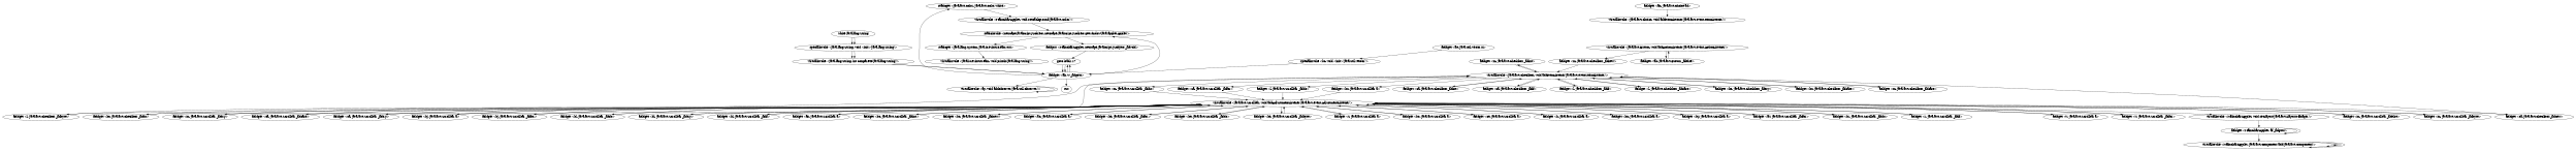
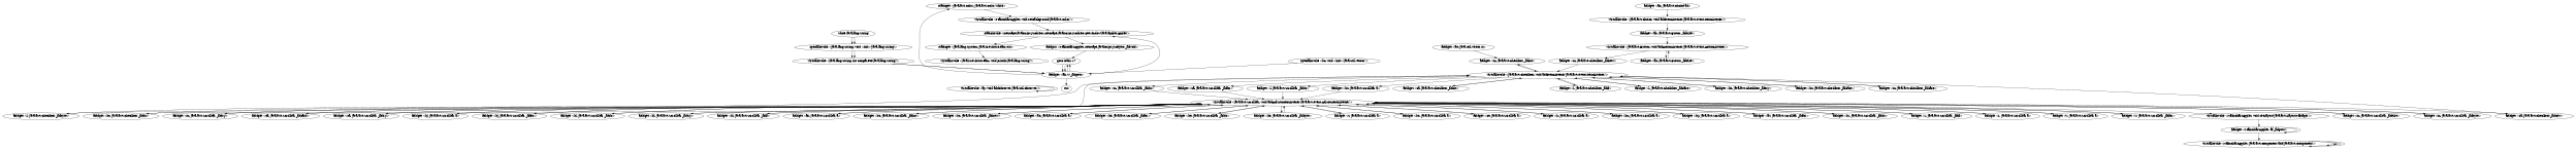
  digraph {
    "staticget <java.awt.Color: java.awt.Color white>"
    "virtualinvoke <MainChartApplet: void setBackground(java.awt.Color)>"
    "staticinvoke <netscape.javascript.JSObject: netscape.javascript.JSObject getWindow(java.applet.Applet)>"
    "fieldput <MainChartApplet: netscape.javascript.JSObject _fldvoid>"
    "staticget <java.lang.System: java.io.PrintStream out>"
    n6 [label="goto load.r r7"]
    "virtualinvoke <java.io.PrintStream: void println(java.lang.String)>"
    "fieldget <ab: w _fldgoto>"
    "virtualinvoke <ay: void addObserver(java.util.Observer)>"
    n10 [label=out]
    "fieldget <ae: java.util.Vector K>"
    "specialinvoke <bc: void <init>(java.util.Vector)>"
    "fieldget <an: java.awt.Choice ad>"
    "virtualinvoke <java.awt.Choice: void addItemListener(java.awt.event.ItemListener)>"
+   "fieldget <ab: java.awt.Button _fldbyte>"
    "virtualinvoke <java.awt.Button: void addActionListener(java.awt.event.ActionListener)>"
    "fieldget <ab: java.awt.Button _fldelse>"
    "fieldget <m: java.awt.Checkbox _fldnew>"
    "virtualinvoke <java.awt.Checkbox: void addItemListener(java.awt.event.ItemListener)>"
    "fieldget <m: java.awt.Checkbox _fldint>"
    "fieldget <m: java.awt.Checkbox _fldcase>"
    "fieldget <m: java.awt.Scrollbar _flddo>"
    "fieldget <ca: java.awt.Checkbox _fldint>"
-   "fieldget <ca: java.awt.Checkbox _fldif>"
    "fieldget <ca: java.awt.Scrollbar _fldfor>"
    "fieldget <l: java.awt.Checkbox _fldif>"
    "fieldget <l: java.awt.Checkbox _fldcase>"
    "fieldget <l: java.awt.Scrollbar _flddo>"
    "fieldget <bo: java.awt.Checkbox _fldtry>"
    "fieldget <bo: java.awt.Checkbox _fldcase>"
    "fieldget <bo: java.awt.Scrollbar a>"
    "virtualinvoke <java.awt.Scrollbar: void addAdjustmentListener(java.awt.event.AdjustmentListener)>"
    "fieldget <m: java.awt.Scrollbar _fldelse>"
    "fieldget <m: java.awt.Scrollbar _fldbyte>"
    "fieldget <m: java.awt.Scrollbar _fldtry>"
    "fieldget <ca: java.awt.Checkbox _fldnew>"
    "fieldget <ca: java.awt.Scrollbar _fldcase>"
    "fieldget <ca: java.awt.Scrollbar _fldtry>"
    "fieldget <bj: java.awt.Scrollbar a>"
    "fieldget <bj: java.awt.Scrollbar _fldfor>"
    "fieldget <bl: java.awt.Scrollbar _flddo>"
    "fieldget <bl: java.awt.Scrollbar _fldtry>"
    "fieldget <bl: java.awt.Scrollbar _fldif>"
    "fieldget <l: java.awt.Checkbox _fldbyte>"
    "fieldget <ax: java.awt.Scrollbar a>"
    "fieldget <bo: java.awt.Checkbox _flddo>"
    "fieldget <bo: java.awt.Scrollbar _fldint>"
    "fieldget <bo: java.awt.Scrollbar _fldnew>"
    "fieldget <ao: java.awt.Scrollbar a>"
    "fieldget <be: java.awt.Scrollbar _fldfor>"
    "fieldget <be: java.awt.Scrollbar _flddo>"
    "fieldget <be: java.awt.Scrollbar _fldbyte>"
    "fieldget <t: java.awt.Scrollbar a>"
    "fieldget <b0: java.awt.Scrollbar a>"
    "fieldget <ce: java.awt.Scrollbar a>"
    "fieldget <h: java.awt.Scrollbar a>"
    "fieldget <bn: java.awt.Scrollbar a>"
    "fieldget <by: java.awt.Scrollbar a>"
    "fieldget <av: java.awt.Scrollbar _fldfor>"
    "fieldget <br: java.awt.Scrollbar _flddo>"
    "fieldget <r: java.awt.Scrollbar _fldif>"
+   "fieldget <r: java.awt.Scrollbar a>"
    "fieldget <v: java.awt.Scrollbar a>"
    "fieldget <v: java.awt.Scrollbar _fldfor>"
    "virtualinvoke <MainChartApplet: void setLayout(java.awt.LayoutManager)>"
    "fieldget <MainChartApplet: af _fldgoto>"
    "virtualinvoke <MainChartApplet: java.awt.Component add(java.awt.Component)>"
    n68 [label="white java.lang.String"]
    "specialinvoke <java.lang.String: void <init>(java.lang.String)>"
    "virtualinvoke <java.lang.String: int compareTo(java.lang.String)>"
    "staticget <java.awt.Color: java.awt.Color white>" -> "virtualinvoke <MainChartApplet: void setBackground(java.awt.Color)>"
    "virtualinvoke <MainChartApplet: void setBackground(java.awt.Color)>" -> "staticinvoke <netscape.javascript.JSObject: netscape.javascript.JSObject getWindow(java.applet.Applet)>"
    "staticinvoke <netscape.javascript.JSObject: netscape.javascript.JSObject getWindow(java.applet.Applet)>" -> "fieldput <MainChartApplet: netscape.javascript.JSObject _fldvoid>"
    "staticinvoke <netscape.javascript.JSObject: netscape.javascript.JSObject getWindow(java.applet.Applet)>" -> "staticget <java.lang.System: java.io.PrintStream out>"
    "fieldput <MainChartApplet: netscape.javascript.JSObject _fldvoid>" -> n6
    "staticget <java.lang.System: java.io.PrintStream out>" -> "virtualinvoke <java.io.PrintStream: void println(java.lang.String)>"
    n6 -> "fieldget <ab: w _fldgoto>"
    n6 -> "fieldget <ab: w _fldgoto>"
    "fieldget <ab: w _fldgoto>" -> "staticget <java.awt.Color: java.awt.Color white>"
    "fieldget <ab: w _fldgoto>" -> "staticinvoke <netscape.javascript.JSObject: netscape.javascript.JSObject getWindow(java.applet.Applet)>"
    "fieldget <ab: w _fldgoto>" -> n6
    "fieldget <ab: w _fldgoto>" -> n6
-   "fieldget <ab: w _fldgoto>" -> "virtualinvoke <ay: void addObserver(java.util.Observer)>"
    "fieldget <ab: w _fldgoto>" -> n10
    "virtualinvoke <ay: void addObserver(java.util.Observer)>" -> "virtualinvoke <ay: void addObserver(java.util.Observer)>"
-   "fieldget <ae: java.util.Vector K>" -> "specialinvoke <bc: void <init>(java.util.Vector)>"
+   "fieldget <ae: java.util.Vector K>" -> "fieldget <m: java.awt.Checkbox _fldint>"
    "specialinvoke <bc: void <init>(java.util.Vector)>" -> "fieldget <ab: w _fldgoto>"
    "fieldget <an: java.awt.Choice ad>" -> "virtualinvoke <java.awt.Choice: void addItemListener(java.awt.event.ItemListener)>"
+   "virtualinvoke <java.awt.Choice: void addItemListener(java.awt.event.ItemListener)>" -> "fieldget <ab: java.awt.Button _fldbyte>"
+   "fieldget <ab: java.awt.Button _fldbyte>" -> "virtualinvoke <java.awt.Button: void addActionListener(java.awt.event.ActionListener)>"
    "virtualinvoke <java.awt.Button: void addActionListener(java.awt.event.ActionListener)>" -> "fieldget <ab: java.awt.Button _fldelse>"
    "virtualinvoke <java.awt.Button: void addActionListener(java.awt.event.ActionListener)>" -> "fieldget <m: java.awt.Checkbox _fldnew>"
    "fieldget <ab: java.awt.Button _fldelse>" -> "virtualinvoke <java.awt.Button: void addActionListener(java.awt.event.ActionListener)>"
    "fieldget <m: java.awt.Checkbox _fldnew>" -> "virtualinvoke <java.awt.Checkbox: void addItemListener(java.awt.event.ItemListener)>"
    "virtualinvoke <java.awt.Checkbox: void addItemListener(java.awt.event.ItemListener)>" -> "fieldget <m: java.awt.Checkbox _fldint>"
    "virtualinvoke <java.awt.Checkbox: void addItemListener(java.awt.event.ItemListener)>" -> "fieldget <m: java.awt.Checkbox _fldcase>"
    "virtualinvoke <java.awt.Checkbox: void addItemListener(java.awt.event.ItemListener)>" -> "fieldget <m: java.awt.Scrollbar _flddo>"
    "virtualinvoke <java.awt.Checkbox: void addItemListener(java.awt.event.ItemListener)>" -> "fieldget <ca: java.awt.Checkbox _fldint>"
-   "virtualinvoke <java.awt.Checkbox: void addItemListener(java.awt.event.ItemListener)>" -> "fieldget <ca: java.awt.Checkbox _fldif>"
    "virtualinvoke <java.awt.Checkbox: void addItemListener(java.awt.event.ItemListener)>" -> "fieldget <ca: java.awt.Scrollbar _fldfor>"
    "virtualinvoke <java.awt.Checkbox: void addItemListener(java.awt.event.ItemListener)>" -> "fieldget <l: java.awt.Checkbox _fldif>"
    "virtualinvoke <java.awt.Checkbox: void addItemListener(java.awt.event.ItemListener)>" -> "fieldget <l: java.awt.Checkbox _fldcase>"
    "virtualinvoke <java.awt.Checkbox: void addItemListener(java.awt.event.ItemListener)>" -> "fieldget <l: java.awt.Scrollbar _flddo>"
    "virtualinvoke <java.awt.Checkbox: void addItemListener(java.awt.event.ItemListener)>" -> "fieldget <bo: java.awt.Checkbox _fldtry>"
    "virtualinvoke <java.awt.Checkbox: void addItemListener(java.awt.event.ItemListener)>" -> "fieldget <bo: java.awt.Checkbox _fldcase>"
    "virtualinvoke <java.awt.Checkbox: void addItemListener(java.awt.event.ItemListener)>" -> "fieldget <bo: java.awt.Scrollbar a>"
    "fieldget <m: java.awt.Checkbox _fldint>" -> "virtualinvoke <java.awt.Checkbox: void addItemListener(java.awt.event.ItemListener)>"
    "fieldget <m: java.awt.Checkbox _fldcase>" -> "virtualinvoke <java.awt.Checkbox: void addItemListener(java.awt.event.ItemListener)>"
    "fieldget <m: java.awt.Scrollbar _flddo>" -> "virtualinvoke <java.awt.Scrollbar: void addAdjustmentListener(java.awt.event.AdjustmentListener)>"
    "fieldget <ca: java.awt.Checkbox _fldint>" -> "virtualinvoke <java.awt.Checkbox: void addItemListener(java.awt.event.ItemListener)>"
-   "fieldget <ca: java.awt.Checkbox _fldif>" -> "virtualinvoke <java.awt.Checkbox: void addItemListener(java.awt.event.ItemListener)>"
    "fieldget <ca: java.awt.Scrollbar _fldfor>" -> "virtualinvoke <java.awt.Scrollbar: void addAdjustmentListener(java.awt.event.AdjustmentListener)>"
    "fieldget <l: java.awt.Checkbox _fldif>" -> "virtualinvoke <java.awt.Checkbox: void addItemListener(java.awt.event.ItemListener)>"
    "fieldget <l: java.awt.Checkbox _fldcase>" -> "virtualinvoke <java.awt.Checkbox: void addItemListener(java.awt.event.ItemListener)>"
    "fieldget <l: java.awt.Scrollbar _flddo>" -> "virtualinvoke <java.awt.Scrollbar: void addAdjustmentListener(java.awt.event.AdjustmentListener)>"
    "fieldget <bo: java.awt.Checkbox _fldtry>" -> "virtualinvoke <java.awt.Checkbox: void addItemListener(java.awt.event.ItemListener)>"
    "fieldget <bo: java.awt.Checkbox _fldcase>" -> "virtualinvoke <java.awt.Checkbox: void addItemListener(java.awt.event.ItemListener)>"
    "fieldget <bo: java.awt.Scrollbar a>" -> "virtualinvoke <java.awt.Scrollbar: void addAdjustmentListener(java.awt.event.AdjustmentListener)>"
    "virtualinvoke <java.awt.Scrollbar: void addAdjustmentListener(java.awt.event.AdjustmentListener)>" -> "fieldget <m: java.awt.Scrollbar _fldelse>"
    "virtualinvoke <java.awt.Scrollbar: void addAdjustmentListener(java.awt.event.AdjustmentListener)>" -> "fieldget <m: java.awt.Scrollbar _fldbyte>"
    "virtualinvoke <java.awt.Scrollbar: void addAdjustmentListener(java.awt.event.AdjustmentListener)>" -> "fieldget <m: java.awt.Scrollbar _fldtry>"
    "virtualinvoke <java.awt.Scrollbar: void addAdjustmentListener(java.awt.event.AdjustmentListener)>" -> "fieldget <ca: java.awt.Checkbox _fldnew>"
    "virtualinvoke <java.awt.Scrollbar: void addAdjustmentListener(java.awt.event.AdjustmentListener)>" -> "fieldget <ca: java.awt.Scrollbar _fldcase>"
    "virtualinvoke <java.awt.Scrollbar: void addAdjustmentListener(java.awt.event.AdjustmentListener)>" -> "fieldget <ca: java.awt.Scrollbar _fldtry>"
    "virtualinvoke <java.awt.Scrollbar: void addAdjustmentListener(java.awt.event.AdjustmentListener)>" -> "fieldget <bj: java.awt.Scrollbar a>"
    "virtualinvoke <java.awt.Scrollbar: void addAdjustmentListener(java.awt.event.AdjustmentListener)>" -> "fieldget <bj: java.awt.Scrollbar _fldfor>"
    "virtualinvoke <java.awt.Scrollbar: void addAdjustmentListener(java.awt.event.AdjustmentListener)>" -> "fieldget <bl: java.awt.Scrollbar _flddo>"
    "virtualinvoke <java.awt.Scrollbar: void addAdjustmentListener(java.awt.event.AdjustmentListener)>" -> "fieldget <bl: java.awt.Scrollbar _fldtry>"
    "virtualinvoke <java.awt.Scrollbar: void addAdjustmentListener(java.awt.event.AdjustmentListener)>" -> "fieldget <bl: java.awt.Scrollbar _fldif>"
    "virtualinvoke <java.awt.Scrollbar: void addAdjustmentListener(java.awt.event.AdjustmentListener)>" -> "fieldget <l: java.awt.Checkbox _fldbyte>"
    "virtualinvoke <java.awt.Scrollbar: void addAdjustmentListener(java.awt.event.AdjustmentListener)>" -> "fieldget <ax: java.awt.Scrollbar a>"
    "virtualinvoke <java.awt.Scrollbar: void addAdjustmentListener(java.awt.event.AdjustmentListener)>" -> "fieldget <bo: java.awt.Checkbox _flddo>"
    "virtualinvoke <java.awt.Scrollbar: void addAdjustmentListener(java.awt.event.AdjustmentListener)>" -> "fieldget <bo: java.awt.Scrollbar _fldint>"
    "virtualinvoke <java.awt.Scrollbar: void addAdjustmentListener(java.awt.event.AdjustmentListener)>" -> "fieldget <bo: java.awt.Scrollbar _fldnew>"
    "virtualinvoke <java.awt.Scrollbar: void addAdjustmentListener(java.awt.event.AdjustmentListener)>" -> "fieldget <ao: java.awt.Scrollbar a>"
    "virtualinvoke <java.awt.Scrollbar: void addAdjustmentListener(java.awt.event.AdjustmentListener)>" -> "fieldget <be: java.awt.Scrollbar _fldfor>"
    "virtualinvoke <java.awt.Scrollbar: void addAdjustmentListener(java.awt.event.AdjustmentListener)>" -> "fieldget <be: java.awt.Scrollbar _flddo>"
    "virtualinvoke <java.awt.Scrollbar: void addAdjustmentListener(java.awt.event.AdjustmentListener)>" -> "fieldget <be: java.awt.Scrollbar _fldbyte>"
    "virtualinvoke <java.awt.Scrollbar: void addAdjustmentListener(java.awt.event.AdjustmentListener)>" -> "fieldget <t: java.awt.Scrollbar a>"
    "virtualinvoke <java.awt.Scrollbar: void addAdjustmentListener(java.awt.event.AdjustmentListener)>" -> "fieldget <b0: java.awt.Scrollbar a>"
    "virtualinvoke <java.awt.Scrollbar: void addAdjustmentListener(java.awt.event.AdjustmentListener)>" -> "fieldget <ce: java.awt.Scrollbar a>"
    "virtualinvoke <java.awt.Scrollbar: void addAdjustmentListener(java.awt.event.AdjustmentListener)>" -> "fieldget <h: java.awt.Scrollbar a>"
    "virtualinvoke <java.awt.Scrollbar: void addAdjustmentListener(java.awt.event.AdjustmentListener)>" -> "fieldget <bn: java.awt.Scrollbar a>"
    "virtualinvoke <java.awt.Scrollbar: void addAdjustmentListener(java.awt.event.AdjustmentListener)>" -> "fieldget <by: java.awt.Scrollbar a>"
    "virtualinvoke <java.awt.Scrollbar: void addAdjustmentListener(java.awt.event.AdjustmentListener)>" -> "fieldget <av: java.awt.Scrollbar _fldfor>"
    "virtualinvoke <java.awt.Scrollbar: void addAdjustmentListener(java.awt.event.AdjustmentListener)>" -> "fieldget <br: java.awt.Scrollbar _flddo>"
    "virtualinvoke <java.awt.Scrollbar: void addAdjustmentListener(java.awt.event.AdjustmentListener)>" -> "fieldget <r: java.awt.Scrollbar _fldif>"
+   "virtualinvoke <java.awt.Scrollbar: void addAdjustmentListener(java.awt.event.AdjustmentListener)>" -> "fieldget <r: java.awt.Scrollbar a>"
    "virtualinvoke <java.awt.Scrollbar: void addAdjustmentListener(java.awt.event.AdjustmentListener)>" -> "fieldget <v: java.awt.Scrollbar a>"
    "virtualinvoke <java.awt.Scrollbar: void addAdjustmentListener(java.awt.event.AdjustmentListener)>" -> "fieldget <v: java.awt.Scrollbar _fldfor>"
    "virtualinvoke <java.awt.Scrollbar: void addAdjustmentListener(java.awt.event.AdjustmentListener)>" -> "virtualinvoke <MainChartApplet: void setLayout(java.awt.LayoutManager)>"
    "fieldget <m: java.awt.Scrollbar _fldelse>" -> "virtualinvoke <java.awt.Scrollbar: void addAdjustmentListener(java.awt.event.AdjustmentListener)>"
    "fieldget <m: java.awt.Scrollbar _fldbyte>" -> "virtualinvoke <java.awt.Scrollbar: void addAdjustmentListener(java.awt.event.AdjustmentListener)>"
    "fieldget <m: java.awt.Scrollbar _fldtry>" -> "virtualinvoke <java.awt.Scrollbar: void addAdjustmentListener(java.awt.event.AdjustmentListener)>"
    "fieldget <ca: java.awt.Checkbox _fldnew>" -> "virtualinvoke <java.awt.Checkbox: void addItemListener(java.awt.event.ItemListener)>"
    "fieldget <ca: java.awt.Scrollbar _fldcase>" -> "virtualinvoke <java.awt.Scrollbar: void addAdjustmentListener(java.awt.event.AdjustmentListener)>"
    "fieldget <ca: java.awt.Scrollbar _fldtry>" -> "virtualinvoke <java.awt.Scrollbar: void addAdjustmentListener(java.awt.event.AdjustmentListener)>"
    "fieldget <bj: java.awt.Scrollbar a>" -> "virtualinvoke <java.awt.Scrollbar: void addAdjustmentListener(java.awt.event.AdjustmentListener)>"
    "fieldget <bj: java.awt.Scrollbar _fldfor>" -> "virtualinvoke <java.awt.Scrollbar: void addAdjustmentListener(java.awt.event.AdjustmentListener)>"
    "fieldget <bl: java.awt.Scrollbar _flddo>" -> "virtualinvoke <java.awt.Scrollbar: void addAdjustmentListener(java.awt.event.AdjustmentListener)>"
    "fieldget <bl: java.awt.Scrollbar _fldtry>" -> "virtualinvoke <java.awt.Scrollbar: void addAdjustmentListener(java.awt.event.AdjustmentListener)>"
    "fieldget <bl: java.awt.Scrollbar _fldif>" -> "virtualinvoke <java.awt.Scrollbar: void addAdjustmentListener(java.awt.event.AdjustmentListener)>"
    "fieldget <l: java.awt.Checkbox _fldbyte>" -> "virtualinvoke <java.awt.Checkbox: void addItemListener(java.awt.event.ItemListener)>"
    "fieldget <ax: java.awt.Scrollbar a>" -> "virtualinvoke <java.awt.Scrollbar: void addAdjustmentListener(java.awt.event.AdjustmentListener)>"
    "fieldget <bo: java.awt.Checkbox _flddo>" -> "virtualinvoke <java.awt.Checkbox: void addItemListener(java.awt.event.ItemListener)>"
    "fieldget <bo: java.awt.Scrollbar _fldint>" -> "virtualinvoke <java.awt.Scrollbar: void addAdjustmentListener(java.awt.event.AdjustmentListener)>"
    "fieldget <bo: java.awt.Scrollbar _fldnew>" -> "virtualinvoke <java.awt.Scrollbar: void addAdjustmentListener(java.awt.event.AdjustmentListener)>"
    "fieldget <ao: java.awt.Scrollbar a>" -> "virtualinvoke <java.awt.Scrollbar: void addAdjustmentListener(java.awt.event.AdjustmentListener)>"
    "fieldget <be: java.awt.Scrollbar _fldfor>" -> "virtualinvoke <java.awt.Scrollbar: void addAdjustmentListener(java.awt.event.AdjustmentListener)>"
    "fieldget <be: java.awt.Scrollbar _flddo>" -> "virtualinvoke <java.awt.Scrollbar: void addAdjustmentListener(java.awt.event.AdjustmentListener)>"
    "fieldget <be: java.awt.Scrollbar _fldbyte>" -> "virtualinvoke <java.awt.Scrollbar: void addAdjustmentListener(java.awt.event.AdjustmentListener)>"
    "fieldget <t: java.awt.Scrollbar a>" -> "virtualinvoke <java.awt.Scrollbar: void addAdjustmentListener(java.awt.event.AdjustmentListener)>"
    "fieldget <b0: java.awt.Scrollbar a>" -> "virtualinvoke <java.awt.Scrollbar: void addAdjustmentListener(java.awt.event.AdjustmentListener)>"
    "fieldget <ce: java.awt.Scrollbar a>" -> "virtualinvoke <java.awt.Scrollbar: void addAdjustmentListener(java.awt.event.AdjustmentListener)>"
    "fieldget <h: java.awt.Scrollbar a>" -> "virtualinvoke <java.awt.Scrollbar: void addAdjustmentListener(java.awt.event.AdjustmentListener)>"
    "fieldget <bn: java.awt.Scrollbar a>" -> "virtualinvoke <java.awt.Scrollbar: void addAdjustmentListener(java.awt.event.AdjustmentListener)>"
    "fieldget <by: java.awt.Scrollbar a>" -> "virtualinvoke <java.awt.Scrollbar: void addAdjustmentListener(java.awt.event.AdjustmentListener)>"
    "fieldget <av: java.awt.Scrollbar _fldfor>" -> "virtualinvoke <java.awt.Scrollbar: void addAdjustmentListener(java.awt.event.AdjustmentListener)>"
    "fieldget <br: java.awt.Scrollbar _flddo>" -> "virtualinvoke <java.awt.Scrollbar: void addAdjustmentListener(java.awt.event.AdjustmentListener)>"
    "fieldget <r: java.awt.Scrollbar _fldif>" -> "virtualinvoke <java.awt.Scrollbar: void addAdjustmentListener(java.awt.event.AdjustmentListener)>"
+   "fieldget <r: java.awt.Scrollbar a>" -> "virtualinvoke <java.awt.Scrollbar: void addAdjustmentListener(java.awt.event.AdjustmentListener)>"
    "fieldget <v: java.awt.Scrollbar a>" -> "virtualinvoke <java.awt.Scrollbar: void addAdjustmentListener(java.awt.event.AdjustmentListener)>"
    "fieldget <v: java.awt.Scrollbar _fldfor>" -> "virtualinvoke <java.awt.Scrollbar: void addAdjustmentListener(java.awt.event.AdjustmentListener)>"
    "virtualinvoke <MainChartApplet: void setLayout(java.awt.LayoutManager)>" -> "fieldget <MainChartApplet: af _fldgoto>"
    "fieldget <MainChartApplet: af _fldgoto>" -> "fieldget <MainChartApplet: af _fldgoto>"
    "fieldget <MainChartApplet: af _fldgoto>" -> "virtualinvoke <MainChartApplet: java.awt.Component add(java.awt.Component)>"
    "virtualinvoke <MainChartApplet: java.awt.Component add(java.awt.Component)>" -> "virtualinvoke <MainChartApplet: java.awt.Component add(java.awt.Component)>"
    "virtualinvoke <MainChartApplet: java.awt.Component add(java.awt.Component)>" -> "virtualinvoke <MainChartApplet: java.awt.Component add(java.awt.Component)>"
    "virtualinvoke <MainChartApplet: java.awt.Component add(java.awt.Component)>" -> "virtualinvoke <MainChartApplet: java.awt.Component add(java.awt.Component)>"
    n68 -> "specialinvoke <java.lang.String: void <init>(java.lang.String)>"
    n68 -> "specialinvoke <java.lang.String: void <init>(java.lang.String)>"
    "specialinvoke <java.lang.String: void <init>(java.lang.String)>" -> "virtualinvoke <java.lang.String: int compareTo(java.lang.String)>"
    "specialinvoke <java.lang.String: void <init>(java.lang.String)>" -> "virtualinvoke <java.lang.String: int compareTo(java.lang.String)>"
    "virtualinvoke <java.lang.String: int compareTo(java.lang.String)>" -> "fieldget <ab: w _fldgoto>"
    "virtualinvoke <java.lang.String: int compareTo(java.lang.String)>" -> "fieldget <ab: w _fldgoto>"
  }
